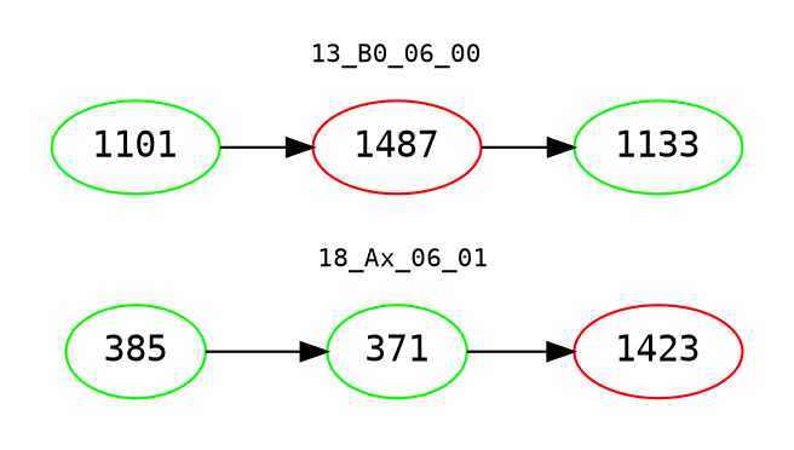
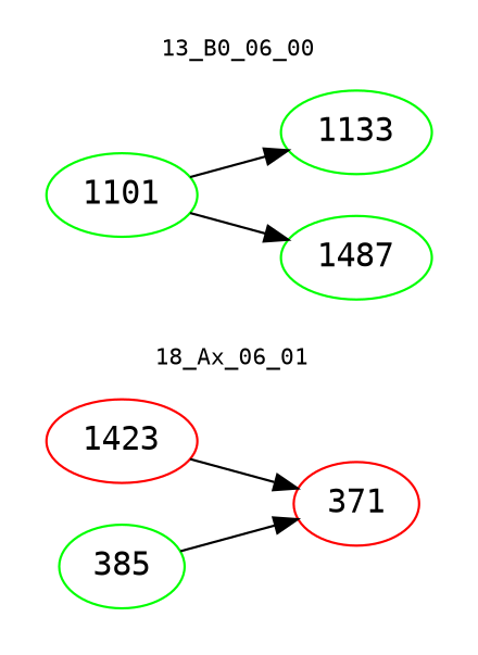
  digraph {
    fontname="DejaVu Sans Mono"
    rankdir=LR
    node [color=green fontname="DejaVu Sans Mono"]
    edge [color=black fontname="DejaVu Sans Mono"]
    n1 [color=red label=1423]
-   n2 [label=371]
+   n2 [color=red label=371]
    n3 [label=385]
-   n4 [color=red label=1487]
+   n4 [label=1487]
    n5 [label=1101]
    n6 [label=1133]
    subgraph cluster_1 {
      color=white
      fontsize=10
      label="18_Ax_06_01"
      n1
      n2
      n3
    }
    subgraph cluster_2 {
      color=white
      fontsize=10
      label="13_B0_06_00"
      n4
      n5
      n6
    }
-   n2 -> n1
+   n1 -> n2
    n3 -> n2
    n5 -> n4
-   n4 -> n6
+   n5 -> n6
  }
